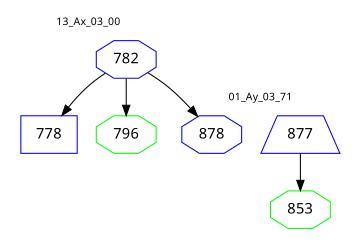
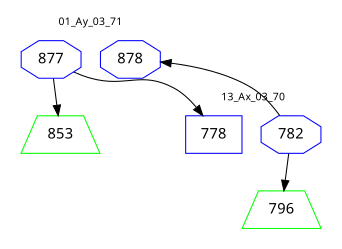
  digraph {
    fontname="Noto Sans"
    node [color=blue fontname="Noto Sans" shape=octagon]
    edge [color=black fontname="Noto Sans"]
-   n1 [label=877 shape=trapezium]
-   n2 [color=green label=853]
+   n1 [label=877]
+   n2 [color=green label=853 shape=trapezium]
    n3 [label=878]
    n4 [label=782]
    n5 [label=778 shape=box]
-   n6 [color=green label=796]
+   n6 [color=green label=796 shape=trapezium]
    subgraph cluster_1 {
      color=white
      fontsize=10
      label="01_Ay_03_71"
      n1
      n2
      n3
    }
    subgraph cluster_2 {
      color=white
      fontsize=10
-     label="13_Ax_03_00"
+     label="13_Ax_03_70"
      n4
      n5
      n6
    }
    n1 -> n2
    n4 -> n3
-   n4 -> n5
+   n1 -> n5
    n4 -> n6
  }
